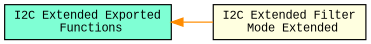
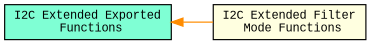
  digraph {
    rankdir=LR
    fontname="Liberation Mono"
    node [color=black fontname="Liberation Mono" fontsize=10 shape=box style=filled]
    n1 [fillcolor=aquamarine height=0.2 label="I2C Extended Exported\l Functions" width=0.4]
-   n2 [fillcolor=lightyellow fontcolor=black height=0.2 label="I2C Extended Filter\l Mode Extended" width=0.4]
+   n2 [fillcolor=lightyellow fontcolor=black height=0.2 label="I2C Extended Filter\l Mode Functions" width=0.4]
    n1 -> n2 [dir=back fontname="Liberation Mono" fontsize=10 labelfontname=Helvetica labelfontsize=10 shape=plaintext style=solid color=darkorange]
  }
